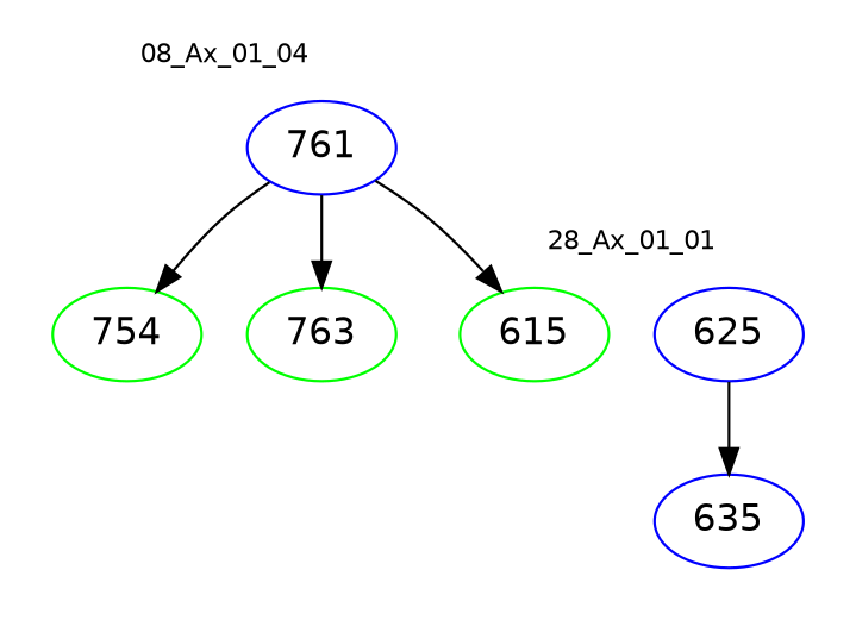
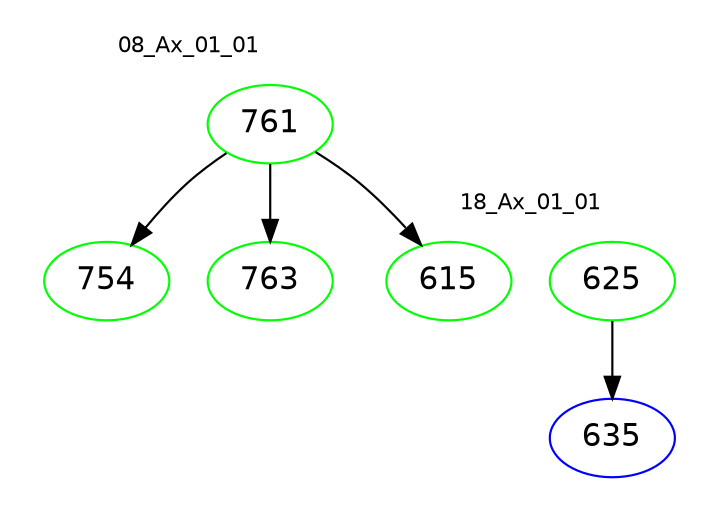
  digraph {
    fontname="DejaVu Sans"
    node [color=blue fontname="DejaVu Sans"]
    edge [color=black fontname="DejaVu Sans"]
-   n1 [label=625]
+   n1 [color=green label=625]
    n2 [color=green label=615]
    n3 [label=635]
-   n4 [label=761]
+   n4 [color=green label=761]
    n5 [color=green label=754]
    n6 [color=green label=763]
    subgraph cluster_1 {
      color=white
      fontsize=10
-     label="28_Ax_01_01"
+     label="18_Ax_01_01"
      n1
      n2
      n3
    }
    subgraph cluster_2 {
      color=white
      fontsize=10
-     label="08_Ax_01_04"
+     label="08_Ax_01_01"
      n4
      n5
      n6
    }
    n1 -> n3
    n4 -> n2
    n4 -> n5
    n4 -> n6
  }
